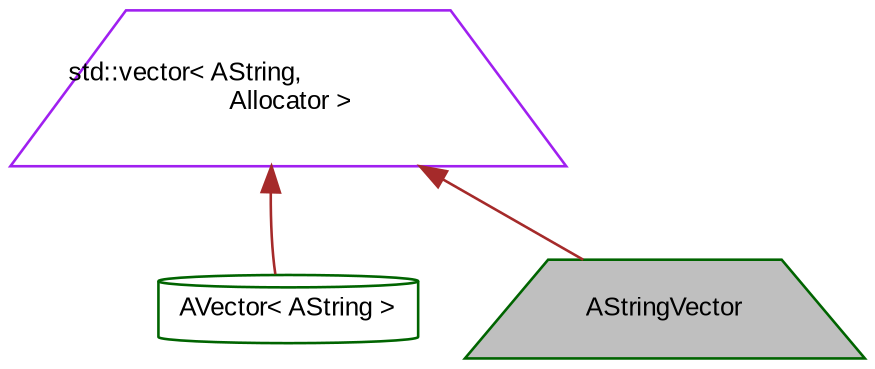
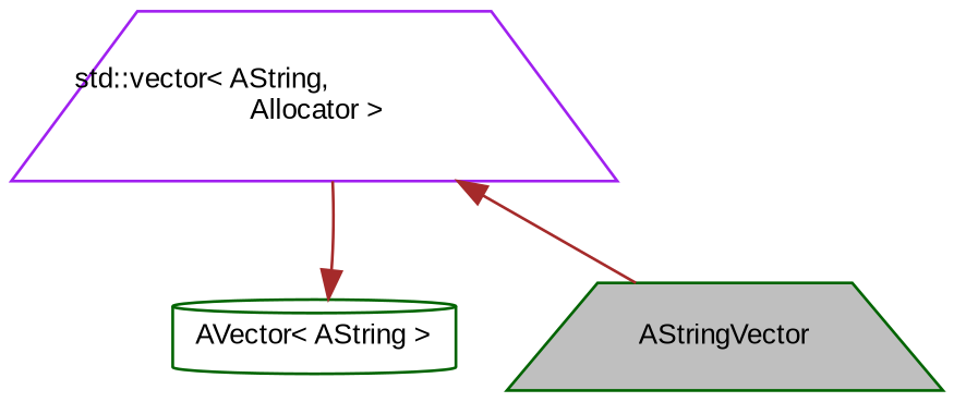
  digraph {
    fontname="Liberation Sans"
    node [color=darkgreen fillcolor=white fontname="Liberation Sans" fontsize=10 shape=trapezium style=filled]
    edge [color=brown dir=back fontname="Liberation Sans" fontsize=10 labelfontname=Helvetica labelfontsize=10 style=solid]
    n1 [fillcolor=grey75 fontcolor=black height=0.2 label=AStringVector width=0.4]
    n2 [height=0.2 label="AVector\< AString \>" shape=cylinder width=0.4]
    n3 [color=purple height=0.2 label="std::vector\< AString,\l Allocator \>" width=0.4]
    n3 -> n1
-   n3 -> n2
+   n2 -> n3
  }
